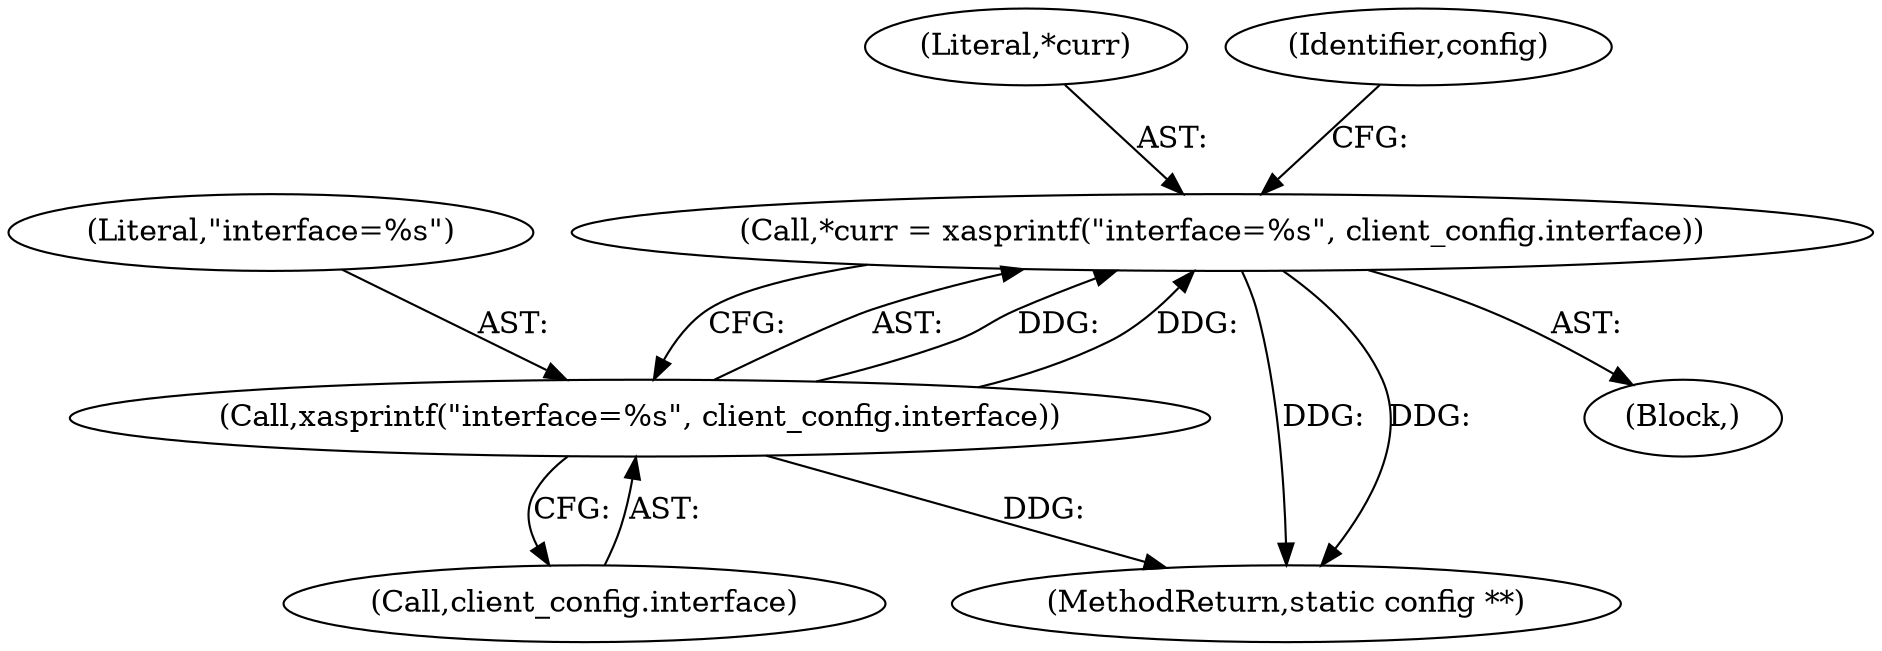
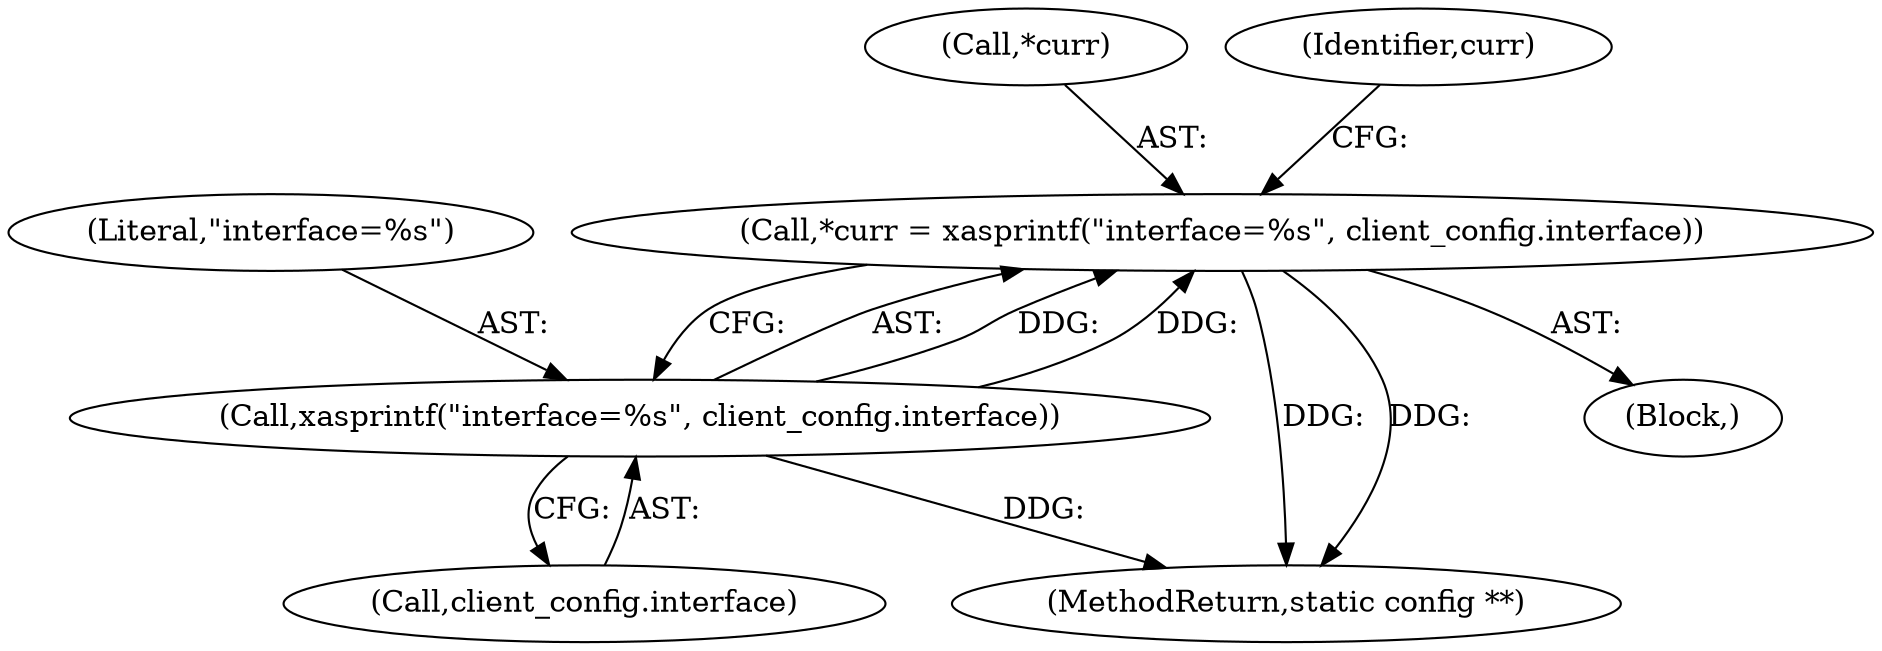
  digraph {
    n1 [label="(Call,*curr = xasprintf(\"interface=%s\", client_config.interface))"]
    n2 [label="(Call,xasprintf(\"interface=%s\", client_config.interface))"]
    n3 [label="(Block,)"]
    n4 [label="(MethodReturn,static config **)"]
    n5 [label="(Call,client_config.interface)"]
-   n6 [label="(Literal,*curr)"]
+   n6 [label="(Call,*curr)"]
    n7 [label="(Literal,\"interface=%s\")"]
-   n8 [label="(Identifier,config)"]
+   n8 [label="(Identifier,curr)"]
    n1 -> n2 [label="CFG: "]
    n1 -> n3 [label="AST: "]
    n1 -> n4 [label="DDG: "]
    n1 -> n4 [label="DDG: "]
    n2 -> n1 [label="AST: "]
    n2 -> n1 [label="DDG: "]
    n2 -> n1 [label="DDG: "]
    n2 -> n4 [label="DDG: "]
    n2 -> n5 [label="CFG: "]
    n5 -> n2 [label="AST: "]
    n6 -> n1 [label="AST: "]
    n7 -> n2 [label="AST: "]
    n8 -> n1 [label="CFG: "]
  }
